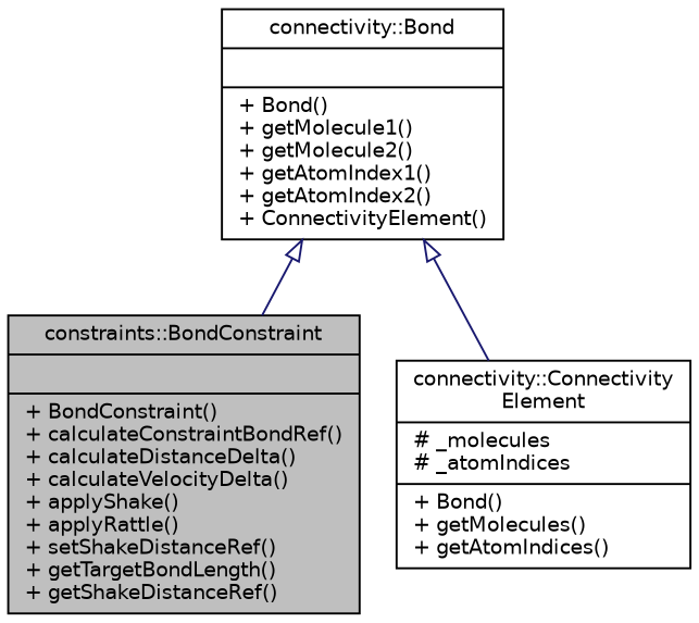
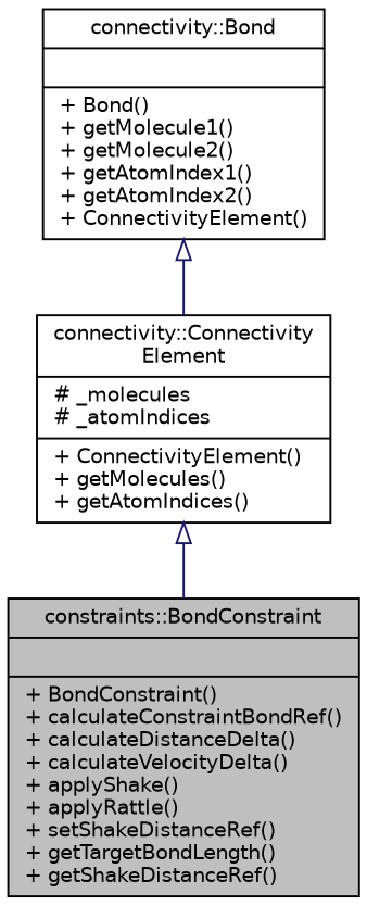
  digraph {
    node [color=black fillcolor=white fontname=Helvetica fontsize=10 shape=record style=filled]
    edge [arrowtail=onormal color=midnightblue dir=back fontname=Helvetica fontsize=10 labelfontname=Helvetica labelfontsize=10 style=solid]
    n1 [fillcolor=grey75 fontcolor=black height=0.2 label="{constraints::BondConstraint\n||+ BondConstraint()\l+ calculateConstraintBondRef()\l+ calculateDistanceDelta()\l+ calculateVelocityDelta()\l+ applyShake()\l+ applyRattle()\l+ setShakeDistanceRef()\l+ getTargetBondLength()\l+ getShakeDistanceRef()\l}" width=0.4]
    n2 [height=0.2 label="{connectivity::Bond\n||+ Bond()\l+ getMolecule1()\l+ getMolecule2()\l+ getAtomIndex1()\l+ getAtomIndex2()\l+ ConnectivityElement()\l}" width=0.4]
-   n3 [height=0.2 label="{connectivity::Connectivity\lElement\n|# _molecules\l# _atomIndices\l|+ Bond()\l+ getMolecules()\l+ getAtomIndices()\l}" width=0.4]
-   n2 -> n1
+   n3 [height=0.2 label="{connectivity::Connectivity\lElement\n|# _molecules\l# _atomIndices\l|+ ConnectivityElement()\l+ getMolecules()\l+ getAtomIndices()\l}" width=0.4]
+   n3 -> n1
    n2 -> n3
  }
